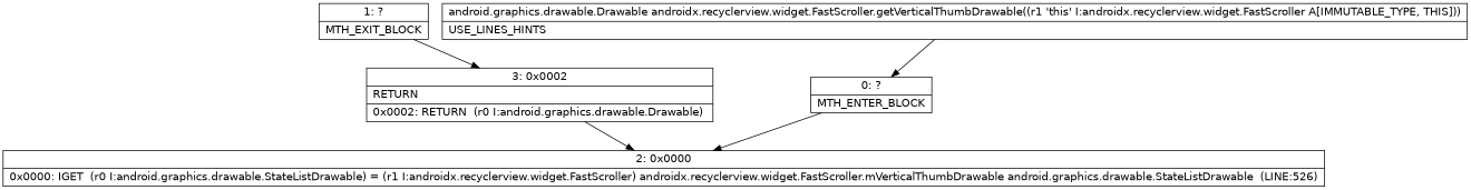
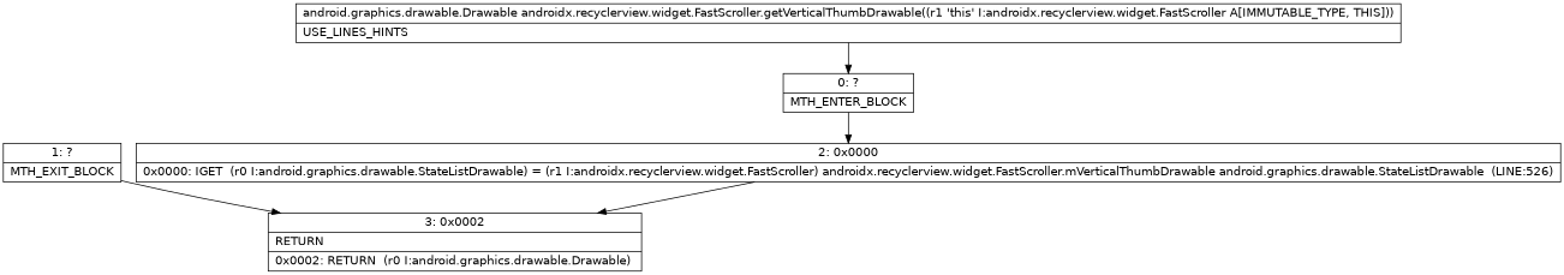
  digraph {
    fontname="DejaVu Sans"
    node [fontname="DejaVu Sans" shape=record]
    edge [fontname="DejaVu Sans"]
    n1 [label="{0\:\ ?|MTH_ENTER_BLOCK\l}"]
    n2 [label="{2\:\ 0x0000|0x0000: IGET  (r0 I:android.graphics.drawable.StateListDrawable) = (r1 I:androidx.recyclerview.widget.FastScroller) androidx.recyclerview.widget.FastScroller.mVerticalThumbDrawable android.graphics.drawable.StateListDrawable  (LINE:526)\l}"]
    n3 [label="{3\:\ 0x0002|RETURN\l|0x0002: RETURN  (r0 I:android.graphics.drawable.Drawable) \l}"]
    n4 [label="{1\:\ ?|MTH_EXIT_BLOCK\l}"]
    n5 [label="{android.graphics.drawable.Drawable androidx.recyclerview.widget.FastScroller.getVerticalThumbDrawable((r1 'this' I:androidx.recyclerview.widget.FastScroller A[IMMUTABLE_TYPE, THIS]))  | USE_LINES_HINTS\l}"]
    n1 -> n2
-   n3 -> n2
+   n2 -> n3
    n4 -> n3
    n5 -> n1
  }
